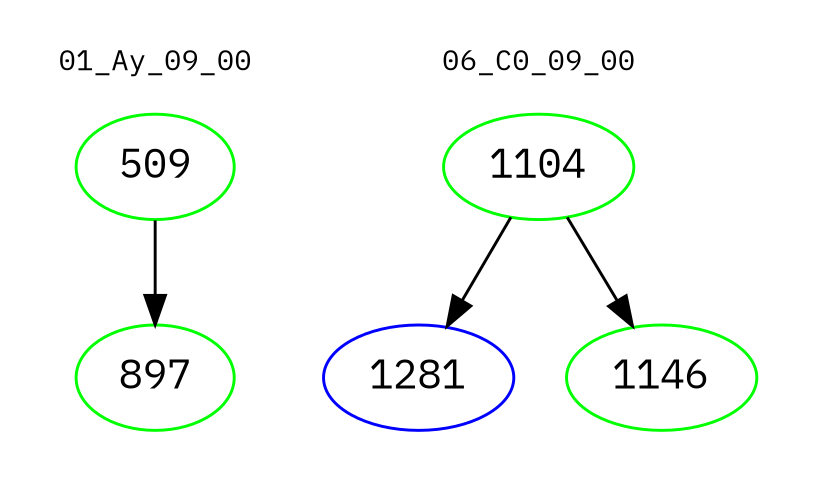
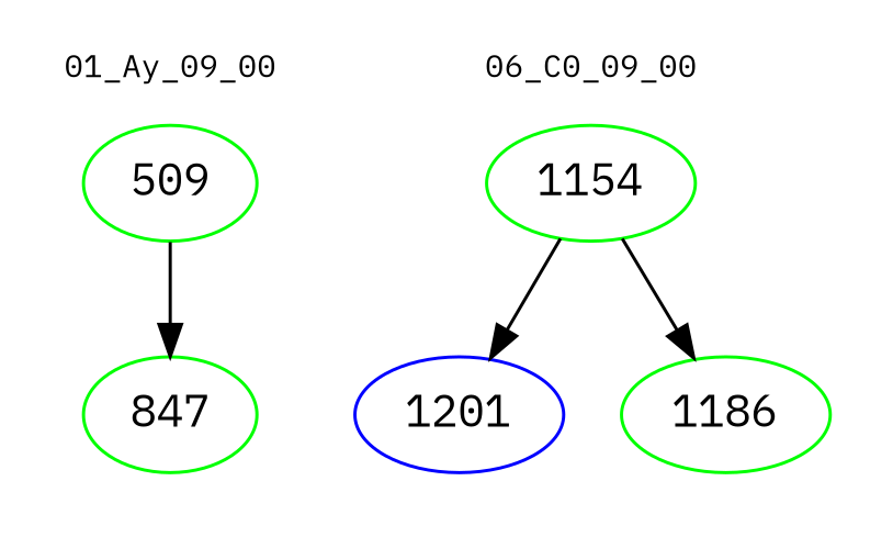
  digraph {
    fontname="IBM Plex Mono"
    node [color=green fontname="IBM Plex Mono"]
    edge [color=black fontname="IBM Plex Mono"]
    n1 [label=509]
-   n2 [label=897]
-   n3 [label=1104]
-   n4 [color=blue label=1281]
-   n5 [label=1146]
+   n2 [label=847]
+   n3 [label=1154]
+   n4 [color=blue label=1201]
+   n5 [label=1186]
    subgraph cluster_1 {
      color=white
      fontsize=10
      label="01_Ay_09_00"
      n1
      n2
    }
    subgraph cluster_2 {
      color=white
      fontsize=10
      label="06_C0_09_00"
      n3
      n4
      n5
    }
    n1 -> n2
    n3 -> n4
    n3 -> n5
  }
